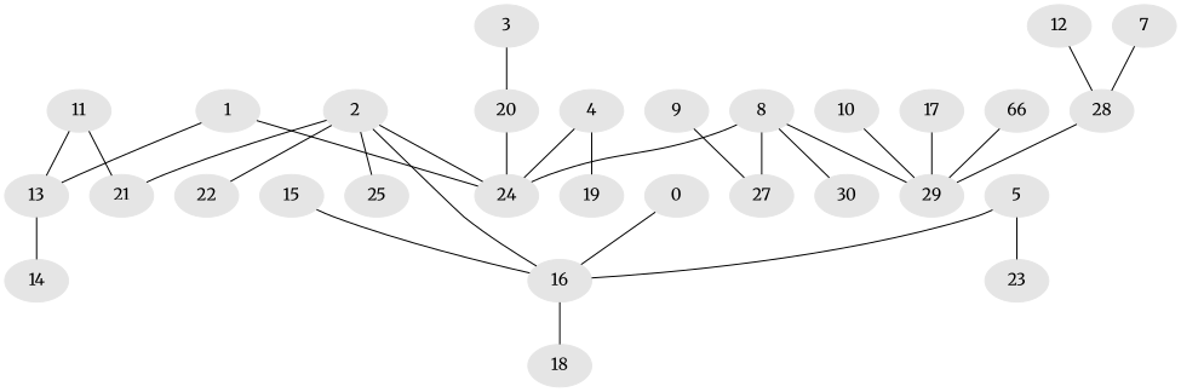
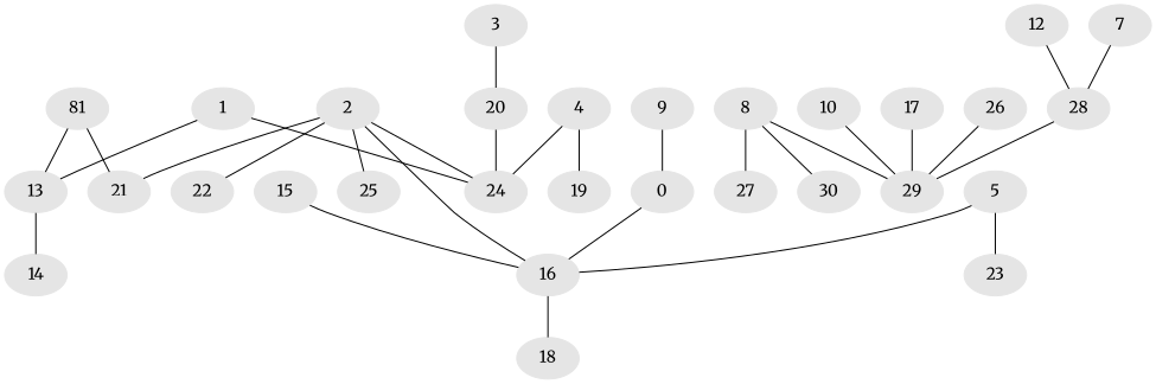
  graph {
    fontname=Merriweather
    node [color=gray90 fontname=Merriweather style=filled]
    edge [fontname=Merriweather weight=1.0]
    1
    13
    24
    14
    2
    16
    21
    22
    25
    18
    3
    20
    4
    19
    5
    23
    n17 [label=0]
    7
    28
    29
    8
    27
    30
    9
    10
-   11
+   11 [label=81]
    12
    15
    17
-   26 [label=66]
+   26
    1 -- 13
    1 -- 24
    13 -- 14
    2 -- 24
    2 -- 16
    2 -- 21 [weight=2.0]
    2 -- 22
    2 -- 25
    16 -- 18
    3 -- 20
    20 -- 24
    4 -- 24
    4 -- 19
    5 -- 16
    5 -- 23
    n17 -- 16
    7 -- 28
    28 -- 29
-   8 -- 24
    8 -- 29
    8 -- 27
    8 -- 30
-   9 -- 27
+   9 -- n17
    10 -- 29
    11 -- 13
    11 -- 21
    12 -- 28
    15 -- 16
    17 -- 29
    26 -- 29
  }
